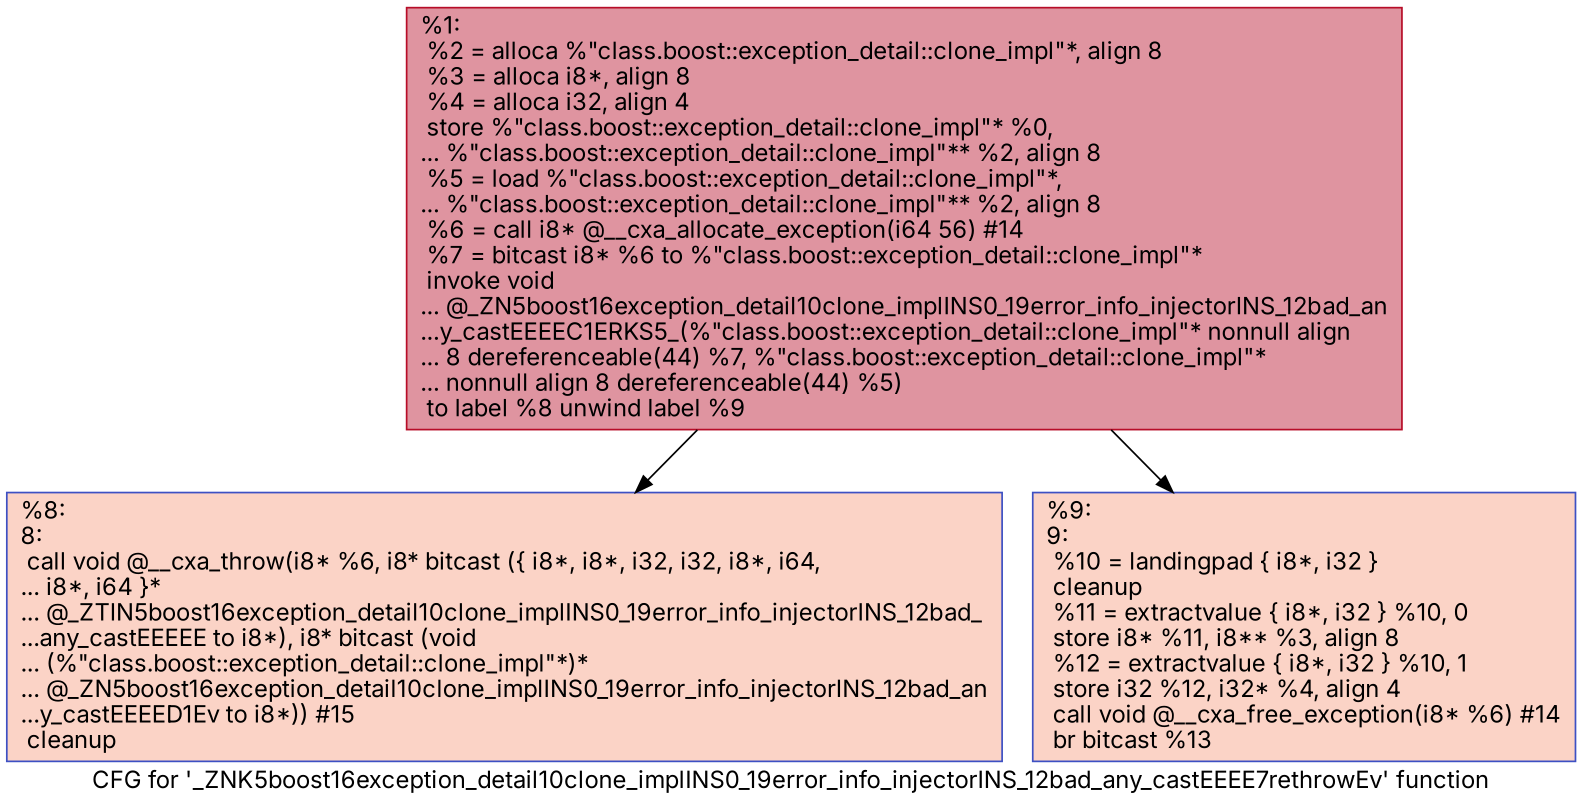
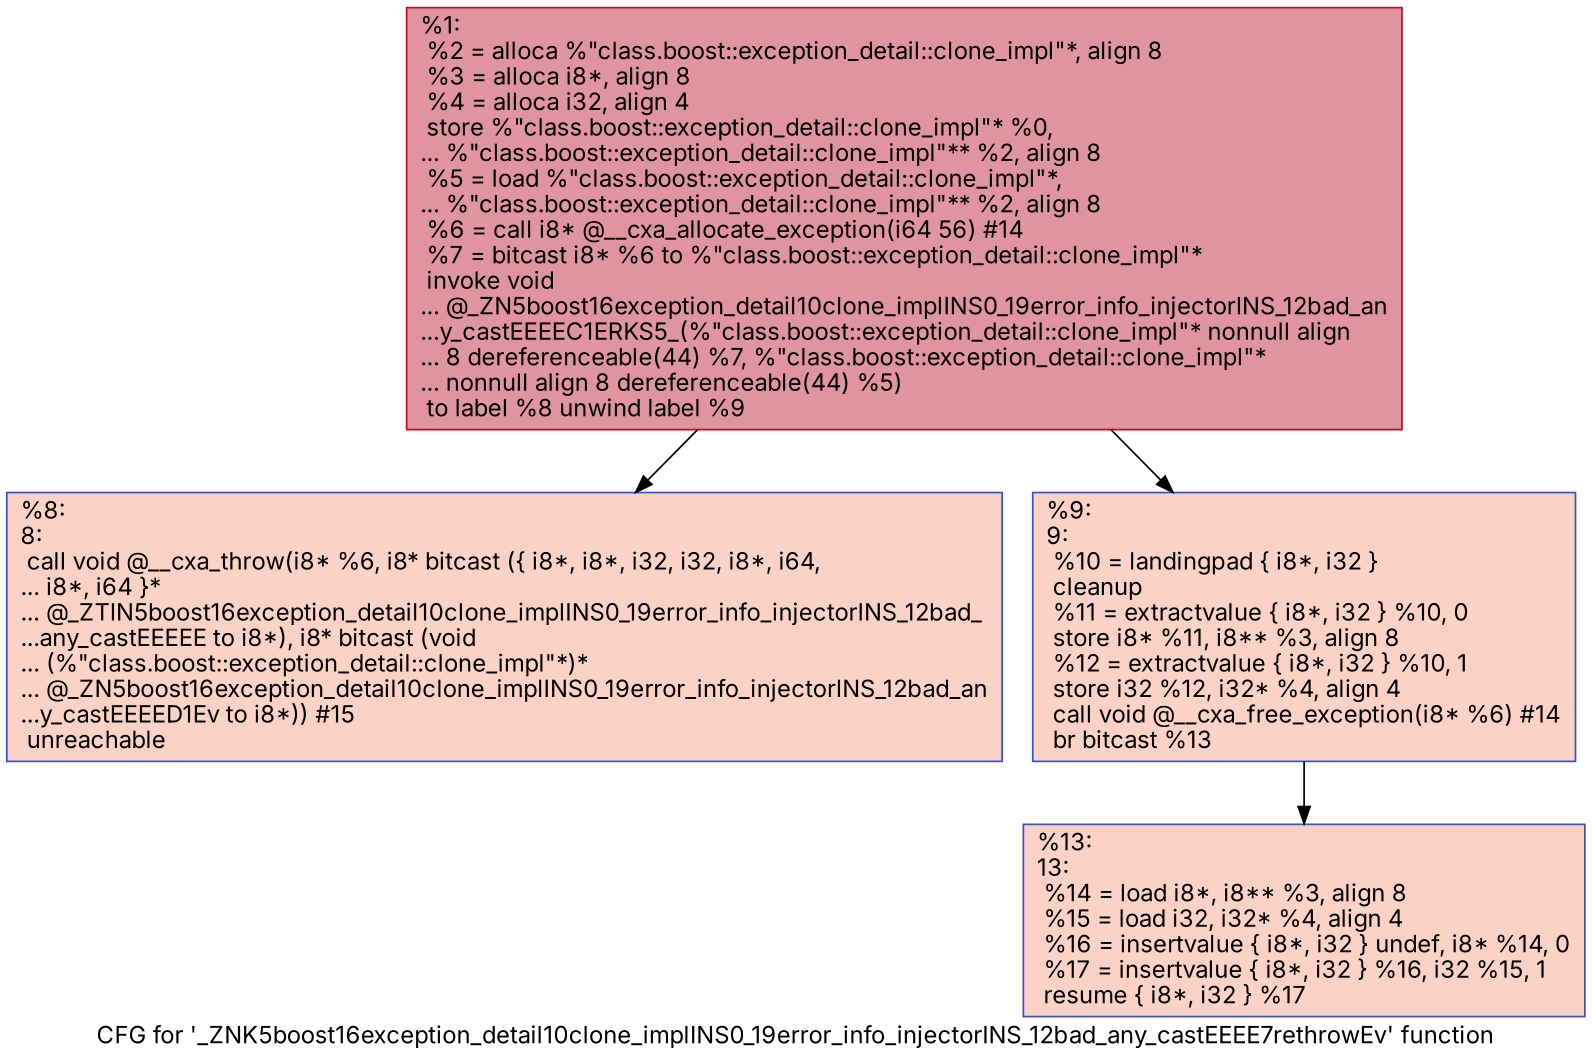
  digraph {
    fontname=Inter
    label="CFG for '_ZNK5boost16exception_detail10clone_implINS0_19error_info_injectorINS_12bad_any_castEEEE7rethrowEv' function"
    node [color="#3d50c3ff" fillcolor="#f59c7d70" fontname=Inter shape=record style=filled]
    edge [fontname=Inter]
    n1 [color="#b70d28ff" fillcolor="#b70d2870" label="{%1:\l  %2 = alloca %\"class.boost::exception_detail::clone_impl\"*, align 8\l  %3 = alloca i8*, align 8\l  %4 = alloca i32, align 4\l  store %\"class.boost::exception_detail::clone_impl\"* %0,\l... %\"class.boost::exception_detail::clone_impl\"** %2, align 8\l  %5 = load %\"class.boost::exception_detail::clone_impl\"*,\l... %\"class.boost::exception_detail::clone_impl\"** %2, align 8\l  %6 = call i8* @__cxa_allocate_exception(i64 56) #14\l  %7 = bitcast i8* %6 to %\"class.boost::exception_detail::clone_impl\"*\l  invoke void\l... @_ZN5boost16exception_detail10clone_implINS0_19error_info_injectorINS_12bad_an\l...y_castEEEEC1ERKS5_(%\"class.boost::exception_detail::clone_impl\"* nonnull align\l... 8 dereferenceable(44) %7, %\"class.boost::exception_detail::clone_impl\"*\l... nonnull align 8 dereferenceable(44) %5)\l          to label %8 unwind label %9\l}"]
-   n2 [label="{%8:\l8:                                                \l  call void @__cxa_throw(i8* %6, i8* bitcast (\{ i8*, i8*, i32, i32, i8*, i64,\l... i8*, i64 \}*\l... @_ZTIN5boost16exception_detail10clone_implINS0_19error_info_injectorINS_12bad_\l...any_castEEEEE to i8*), i8* bitcast (void\l... (%\"class.boost::exception_detail::clone_impl\"*)*\l... @_ZN5boost16exception_detail10clone_implINS0_19error_info_injectorINS_12bad_an\l...y_castEEEED1Ev to i8*)) #15\l  cleanup\l}"]
+   n2 [label="{%8:\l8:                                                \l  call void @__cxa_throw(i8* %6, i8* bitcast (\{ i8*, i8*, i32, i32, i8*, i64,\l... i8*, i64 \}*\l... @_ZTIN5boost16exception_detail10clone_implINS0_19error_info_injectorINS_12bad_\l...any_castEEEEE to i8*), i8* bitcast (void\l... (%\"class.boost::exception_detail::clone_impl\"*)*\l... @_ZN5boost16exception_detail10clone_implINS0_19error_info_injectorINS_12bad_an\l...y_castEEEED1Ev to i8*)) #15\l  unreachable\l}"]
    n3 [label="{%9:\l9:                                                \l  %10 = landingpad \{ i8*, i32 \}\l          cleanup\l  %11 = extractvalue \{ i8*, i32 \} %10, 0\l  store i8* %11, i8** %3, align 8\l  %12 = extractvalue \{ i8*, i32 \} %10, 1\l  store i32 %12, i32* %4, align 4\l  call void @__cxa_free_exception(i8* %6) #14\l  br bitcast %13\l}"]
+   n4 [label="{%13:\l13:                                               \l  %14 = load i8*, i8** %3, align 8\l  %15 = load i32, i32* %4, align 4\l  %16 = insertvalue \{ i8*, i32 \} undef, i8* %14, 0\l  %17 = insertvalue \{ i8*, i32 \} %16, i32 %15, 1\l  resume \{ i8*, i32 \} %17\l}"]
    n1 -> n2
    n1 -> n3
+   n3 -> n4
  }
